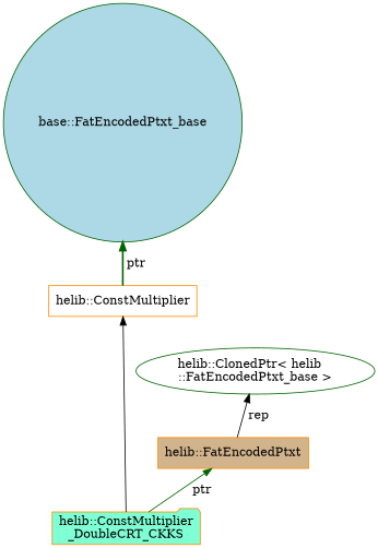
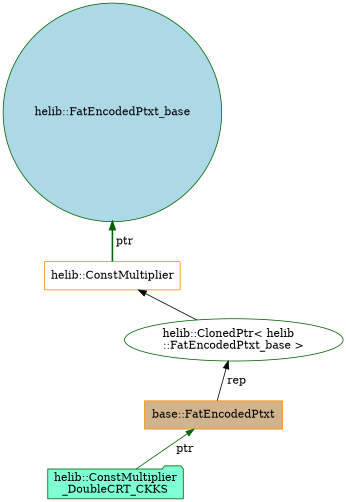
  digraph {
    node [color=darkorange fillcolor=white shape=box style=filled]
    edge [color=black dir=back style=solid]
-   n1 [fillcolor=aquamarine fontcolor=black label="helib::ConstMultiplier\l_DoubleCRT_CKKS" shape=folder]
+   n1 [color=darkgreen fillcolor=aquamarine fontcolor=black label="helib::ConstMultiplier\l_DoubleCRT_CKKS" shape=folder]
    n2 [label="helib::ConstMultiplier"]
-   n3 [fillcolor=tan label="helib::FatEncodedPtxt"]
+   n3 [fillcolor=tan label="base::FatEncodedPtxt"]
    n4 [color=darkgreen label="helib::ClonedPtr\< helib\l::FatEncodedPtxt_base \>" shape=ellipse]
-   n5 [color=darkgreen fillcolor=lightblue label="base::FatEncodedPtxt_base" shape=circle]
-   n2 -> n1
+   n5 [color=darkgreen fillcolor=lightblue label="helib::FatEncodedPtxt_base" shape=circle]
+   n2 -> n4
    n3 -> n1 [color=darkgreen label=" ptr"]
    n4 -> n3 [label=" rep"]
    n5 -> n2 [color=darkgreen label=" ptr" style=bold]
  }
